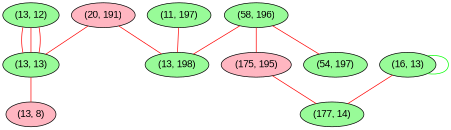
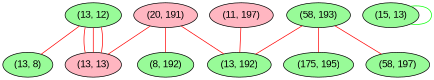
  graph {
    fontname="Liberation Sans"
    node [fillcolor=palegreen fontname="Liberation Sans" style=filled]
    edge [color=red fontname="Liberation Sans" weight=1]
    n1 [fillcolor=lightpink label="(20, 191)"]
-   "(13, 13)"
-   "(13, 192)" [label="(13, 198)"]
-   "(16, 13)"
-   "(177, 14)"
+   "(13, 13)" [fillcolor=lightpink]
+   "(8, 192)"
+   "(13, 192)"
+   "(16, 13)" [label="(15, 13)"]
    "(13, 12)"
-   "(13, 8)" [fillcolor=lightpink]
-   "(58, 193)" [label="(58, 196)"]
-   "(175, 195)" [fillcolor=lightpink]
-   "(58, 197)" [label="(54, 197)"]
-   "(11, 197)"
+   "(13, 8)"
+   "(58, 193)"
+   "(175, 195)"
+   "(58, 197)"
+   "(11, 197)" [fillcolor=lightpink]
    n1 -- "(13, 13)"
+   n1 -- "(8, 192)"
    n1 -- "(13, 192)"
    "(16, 13)" -- "(16, 13)" [color=green weight=2]
-   "(16, 13)" -- "(177, 14)"
    "(13, 12)" -- "(13, 13)"
    "(13, 12)" -- "(13, 13)"
    "(13, 12)" -- "(13, 13)"
-   "(13, 13)" -- "(13, 8)"
+   "(13, 12)" -- "(13, 8)"
    "(58, 193)" -- "(13, 192)"
    "(58, 193)" -- "(175, 195)"
    "(58, 193)" -- "(58, 197)"
-   "(175, 195)" -- "(177, 14)"
    "(11, 197)" -- "(13, 192)"
  }
